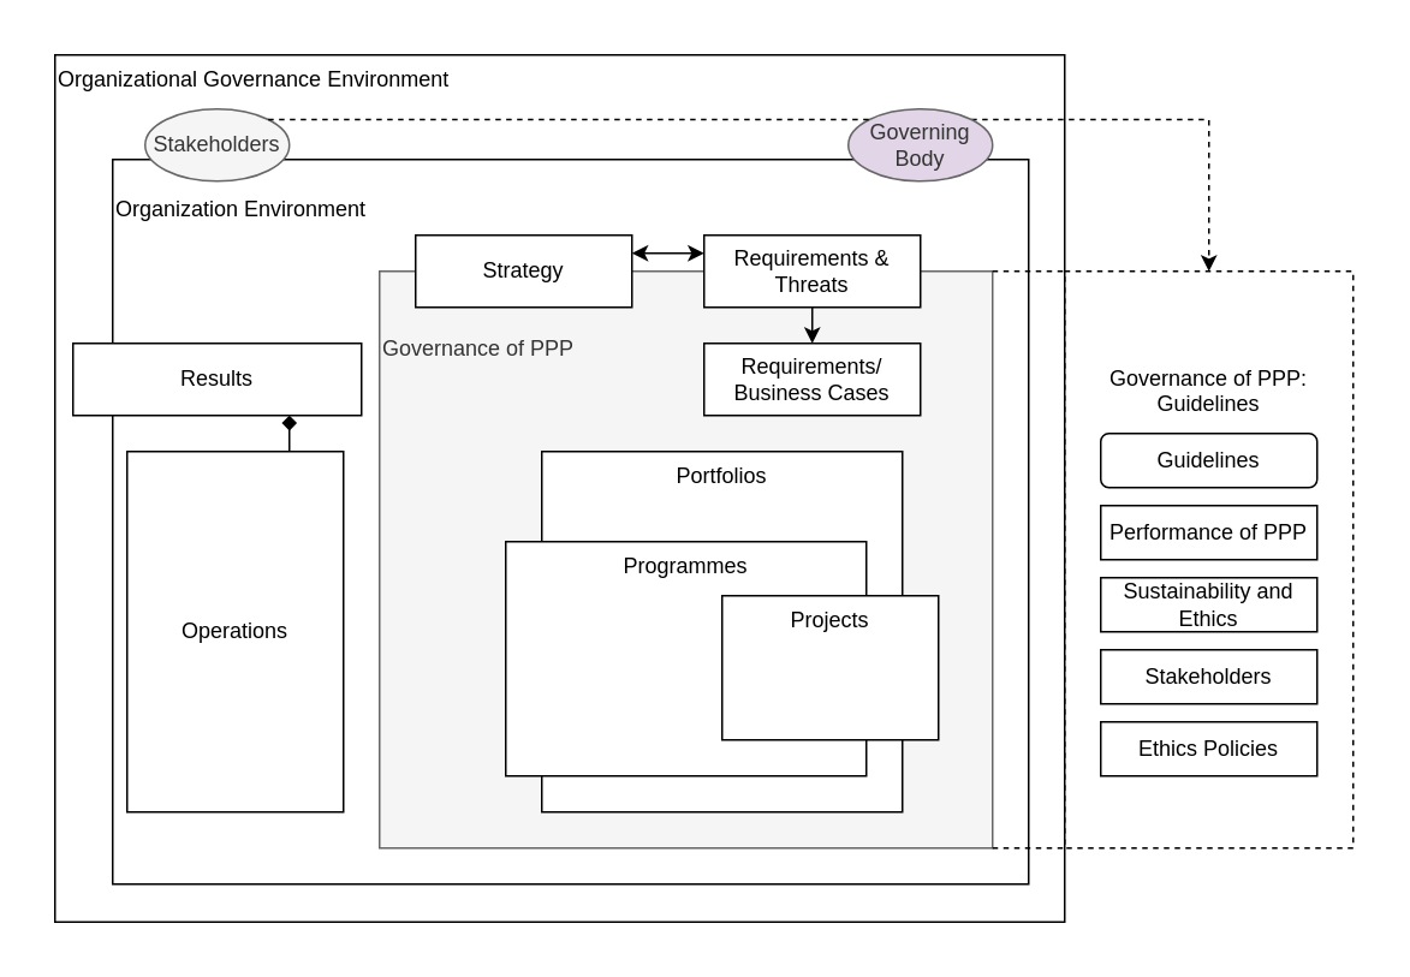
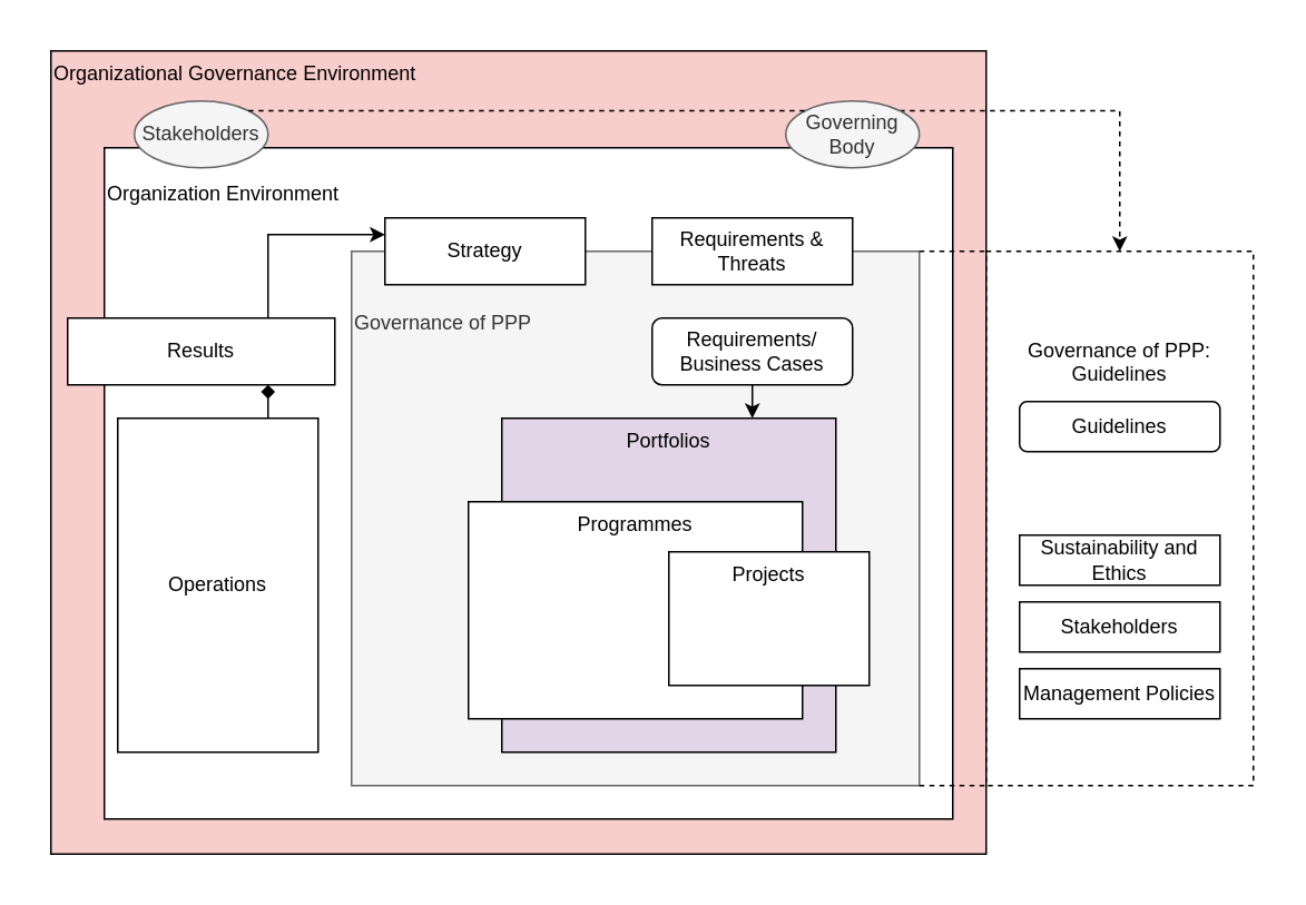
  <mxCell id="0" />
  <mxCell id="1" parent="0" />
  <mxCell id="2" value="" style="rounded=0;whiteSpace=wrap;html=1;dashed=1;fillColor=default;strokeColor=none;" vertex="1" parent="1"><mxGeometry x="20" y="20" width="740" height="500" as="geometry" /></mxCell>
- <mxCell id="3" value="Organizational Governance Environment" style="rounded=0;whiteSpace=wrap;html=1;verticalAlign=top;align=left;" parent="1" vertex="1"><mxGeometry x="30" y="30" width="560" height="481" as="geometry" /></mxCell>
+ <mxCell id="3" value="Organizational Governance Environment" style="rounded=0;whiteSpace=wrap;html=1;verticalAlign=top;align=left;fillColor=#f8cecc;" parent="1" vertex="1"><mxGeometry x="30" y="30" width="560" height="481" as="geometry" /></mxCell>
  <mxCell id="4" value="&lt;br&gt;Organization Environment" style="rounded=0;whiteSpace=wrap;html=1;verticalAlign=top;align=left;" parent="1" vertex="1"><mxGeometry x="62" y="88" width="508" height="402" as="geometry" /></mxCell>
  <mxCell id="5" value="&lt;br&gt;&lt;br&gt;Governance of PPP" style="rounded=0;whiteSpace=wrap;html=1;verticalAlign=top;align=left;fillColor=#f5f5f5;fontColor=#333333;strokeColor=#666666;" parent="1" vertex="1"><mxGeometry x="210" y="150" width="340" height="320" as="geometry" /></mxCell>
- <mxCell id="6" value="Portfolios" style="rounded=0;whiteSpace=wrap;html=1;verticalAlign=top;align=center;" parent="1" vertex="1"><mxGeometry x="300" y="250" width="200" height="200" as="geometry" /></mxCell>
+ <mxCell id="6" value="Portfolios" style="rounded=0;whiteSpace=wrap;html=1;verticalAlign=top;align=center;fillColor=#e1d5e7;" parent="1" vertex="1"><mxGeometry x="300" y="250" width="200" height="200" as="geometry" /></mxCell>
  <mxCell id="7" value="Programmes" style="rounded=0;whiteSpace=wrap;html=1;verticalAlign=top;align=center;" parent="1" vertex="1"><mxGeometry x="280" y="300" width="200" height="130" as="geometry" /></mxCell>
  <mxCell id="8" value="Projects" style="rounded=0;whiteSpace=wrap;html=1;verticalAlign=top;" parent="1" vertex="1"><mxGeometry x="400" y="330" width="120" height="80" as="geometry" /></mxCell>
- <mxCell id="10" value="Requirements/ Business Cases" style="rounded=0;whiteSpace=wrap;html=1;verticalAlign=middle;" parent="1" vertex="1"><mxGeometry x="390" y="190" width="120" height="40" as="geometry" /></mxCell>
- <mxCell id="11" style="edgeStyle=orthogonalEdgeStyle;rounded=0;orthogonalLoop=1;jettySize=auto;html=1;exitX=0.5;exitY=1;exitDx=0;exitDy=0;entryX=0.5;entryY=0;entryDx=0;entryDy=0;startArrow=none;startFill=0;" parent="1" source="12" target="10" edge="1"><mxGeometry relative="1" as="geometry" /></mxCell>
+ <mxCell id="9" style="edgeStyle=orthogonalEdgeStyle;rounded=0;orthogonalLoop=1;jettySize=auto;html=1;exitX=0.5;exitY=1;exitDx=0;exitDy=0;entryX=0.75;entryY=0;entryDx=0;entryDy=0;startArrow=none;startFill=0;" parent="1" source="10" target="6" edge="1"><mxGeometry relative="1" as="geometry" /></mxCell>
+ <mxCell id="10" value="Requirements/ Business Cases" style="whiteSpace=wrap;html=1;verticalAlign=middle;rounded=1;" parent="1" vertex="1"><mxGeometry x="390" y="190" width="120" height="40" as="geometry" /></mxCell>
  <mxCell id="12" value="Requirements &amp;amp; Threats" style="rounded=0;whiteSpace=wrap;html=1;verticalAlign=middle;" parent="1" vertex="1"><mxGeometry x="390" y="130" width="120" height="40" as="geometry" /></mxCell>
- <mxCell id="13" style="edgeStyle=orthogonalEdgeStyle;rounded=0;orthogonalLoop=1;jettySize=auto;html=1;exitX=1;exitY=0.25;exitDx=0;exitDy=0;entryX=0;entryY=0.25;entryDx=0;entryDy=0;startArrow=classic;startFill=1;" parent="1" source="14" target="12" edge="1"><mxGeometry relative="1" as="geometry" /></mxCell>
  <mxCell id="14" value="Strategy" style="rounded=0;whiteSpace=wrap;html=1;verticalAlign=middle;" parent="1" vertex="1"><mxGeometry x="230" y="130" width="120" height="40" as="geometry" /></mxCell>
  <mxCell id="15" style="edgeStyle=orthogonalEdgeStyle;rounded=0;orthogonalLoop=1;jettySize=auto;html=1;exitX=0.75;exitY=0;exitDx=0;exitDy=0;entryX=0.75;entryY=1;entryDx=0;entryDy=0;endArrow=diamond;" parent="1" source="16" target="18" edge="1"><mxGeometry relative="1" as="geometry" /></mxCell>
  <mxCell id="16" value="Operations" style="rounded=0;whiteSpace=wrap;html=1;verticalAlign=middle;" parent="1" vertex="1"><mxGeometry x="70" y="250" width="120" height="200" as="geometry" /></mxCell>
+ <mxCell id="17" style="edgeStyle=orthogonalEdgeStyle;rounded=0;orthogonalLoop=1;jettySize=auto;html=1;exitX=0.75;exitY=0;exitDx=0;exitDy=0;entryX=0;entryY=0.25;entryDx=0;entryDy=0;" parent="1" source="18" target="14" edge="1"><mxGeometry relative="1" as="geometry" /></mxCell>
  <mxCell id="18" value="Results" style="rounded=0;whiteSpace=wrap;html=1;verticalAlign=middle;" parent="1" vertex="1"><mxGeometry x="40" y="190" width="160" height="40" as="geometry" /></mxCell>
  <mxCell id="19" style="edgeStyle=orthogonalEdgeStyle;rounded=0;orthogonalLoop=1;jettySize=auto;html=1;exitX=1;exitY=0;exitDx=0;exitDy=0;entryX=0.5;entryY=0;entryDx=0;entryDy=0;startArrow=none;startFill=0;dashed=1;" parent="1" source="20" target="22" edge="1"><mxGeometry relative="1" as="geometry" /></mxCell>
- <mxCell id="20" value="Governing Body" style="ellipse;whiteSpace=wrap;html=1;fillColor=#e1d5e7;fontColor=#333333;strokeColor=#666666;" parent="1" vertex="1"><mxGeometry x="470" y="60" width="80" height="40" as="geometry" /></mxCell>
+ <mxCell id="20" value="Governing Body" style="ellipse;whiteSpace=wrap;html=1;fillColor=#f5f5f5;fontColor=#333333;strokeColor=#666666;" parent="1" vertex="1"><mxGeometry x="470" y="60" width="80" height="40" as="geometry" /></mxCell>
  <mxCell id="21" value="Stakeholders" style="ellipse;whiteSpace=wrap;html=1;fillColor=#f5f5f5;fontColor=#333333;strokeColor=#666666;" parent="1" vertex="1"><mxGeometry x="80" y="60" width="80" height="40" as="geometry" /></mxCell>
  <mxCell id="22" value="Governance of PPP:&lt;br&gt;Guidelines&lt;br&gt;&lt;br&gt;&lt;br&gt;&lt;br&gt;&lt;br&gt;&lt;br&gt;&lt;br&gt;&lt;br&gt;&lt;br&gt;&lt;br&gt;&lt;br&gt;&lt;br&gt;&lt;br&gt;&lt;br&gt;" style="rounded=0;whiteSpace=wrap;html=1;dashed=1;fillColor=none;" parent="1" vertex="1"><mxGeometry x="590" y="150" width="160" height="320" as="geometry" /></mxCell>
  <mxCell id="23" value="Guidelines" style="whiteSpace=wrap;html=1;verticalAlign=middle;rounded=1;" parent="1" vertex="1"><mxGeometry x="610" y="240" width="120" height="30" as="geometry" /></mxCell>
- <mxCell id="24" value="Performance of PPP" style="rounded=0;whiteSpace=wrap;html=1;verticalAlign=middle;" parent="1" vertex="1"><mxGeometry x="610" y="280" width="120" height="30" as="geometry" /></mxCell>
  <mxCell id="25" value="Sustainability and Ethics" style="rounded=0;whiteSpace=wrap;html=1;verticalAlign=middle;" parent="1" vertex="1"><mxGeometry x="610" y="320" width="120" height="30" as="geometry" /></mxCell>
  <mxCell id="26" value="Stakeholders" style="rounded=0;whiteSpace=wrap;html=1;verticalAlign=middle;" parent="1" vertex="1"><mxGeometry x="610" y="360" width="120" height="30" as="geometry" /></mxCell>
- <mxCell id="27" value="Ethics Policies" style="rounded=0;whiteSpace=wrap;html=1;verticalAlign=middle;" parent="1" vertex="1"><mxGeometry x="610" y="400" width="120" height="30" as="geometry" /></mxCell>
+ <mxCell id="27" value="Management Policies" style="rounded=0;whiteSpace=wrap;html=1;verticalAlign=middle;" parent="1" vertex="1"><mxGeometry x="610" y="400" width="120" height="30" as="geometry" /></mxCell>
  <mxCell id="28" value="" style="endArrow=none;dashed=1;html=1;rounded=0;exitX=1;exitY=0;exitDx=0;exitDy=0;entryX=0;entryY=0;entryDx=0;entryDy=0;" parent="1" source="21" target="20" edge="1"><mxGeometry width="50" height="50" relative="1" as="geometry"><mxPoint x="370" y="360" as="sourcePoint" /><mxPoint x="420" y="310" as="targetPoint" /></mxGeometry></mxCell>
  <mxCell id="29" value="" style="endArrow=none;dashed=1;html=1;rounded=0;exitX=1;exitY=0;exitDx=0;exitDy=0;entryX=0;entryY=0;entryDx=0;entryDy=0;" parent="1" source="5" target="22" edge="1"><mxGeometry width="50" height="50" relative="1" as="geometry"><mxPoint x="158.284" y="75.858" as="sourcePoint" /><mxPoint x="491.716" y="75.858" as="targetPoint" /></mxGeometry></mxCell>
  <mxCell id="30" value="" style="endArrow=none;dashed=1;html=1;rounded=0;exitX=1;exitY=1;exitDx=0;exitDy=0;entryX=0;entryY=1;entryDx=0;entryDy=0;" parent="1" source="5" target="22" edge="1"><mxGeometry width="50" height="50" relative="1" as="geometry"><mxPoint x="560" y="160" as="sourcePoint" /><mxPoint x="600" y="160" as="targetPoint" /></mxGeometry></mxCell>
